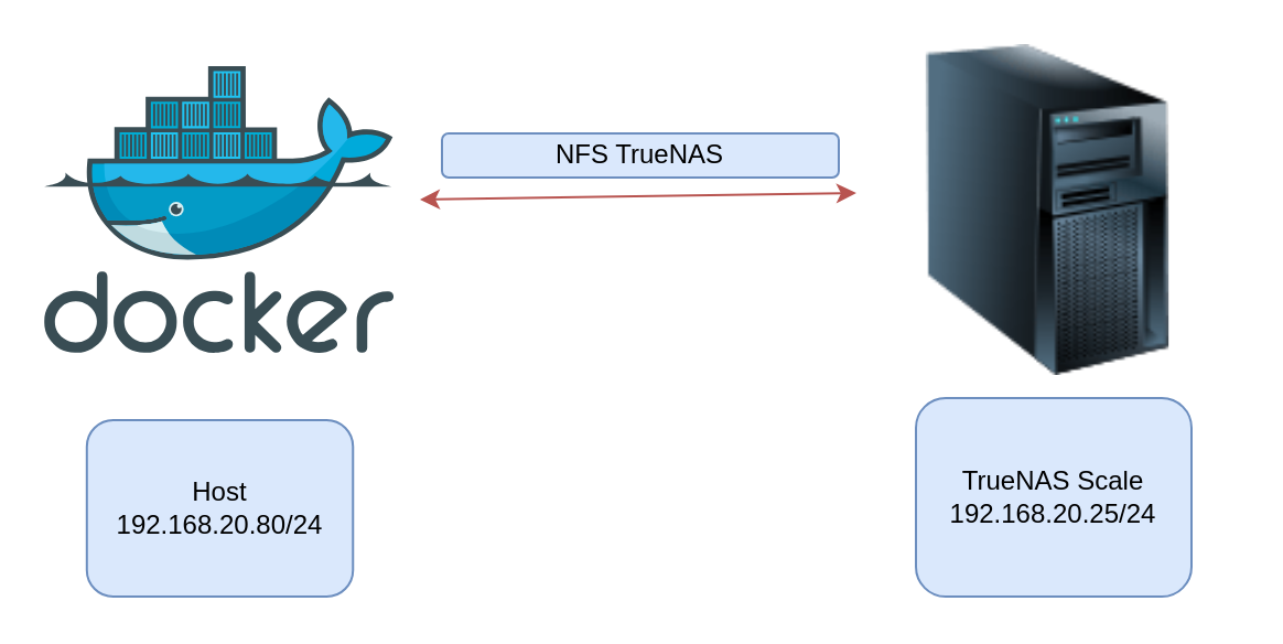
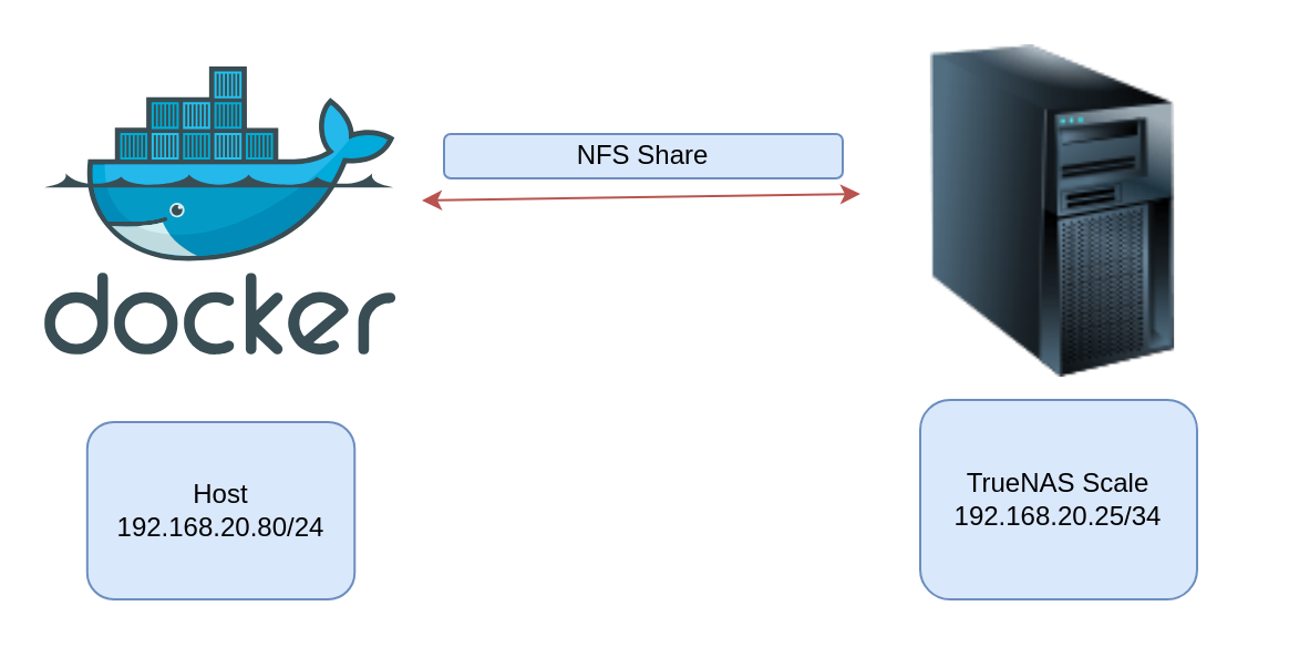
  <mxCell id="0" />
  <mxCell id="1" parent="0" />
  <mxCell id="2" value="" style="image;html=1;image=img/lib/clip_art/computers/Server_Tower_128x128.png" parent="1" vertex="1"><mxGeometry x="390" y="20" width="170" height="150" as="geometry" /></mxCell>
  <mxCell id="3" value="" style="image;sketch=0;aspect=fixed;html=1;points=[];align=center;fontSize=12;image=img/lib/mscae/Docker.svg;" parent="1" vertex="1"><mxGeometry x="20" y="30" width="158.54" height="130" as="geometry" /></mxCell>
  <mxCell id="4" value="Host&lt;br&gt;192.168.20.80/24" style="rounded=1;whiteSpace=wrap;html=1;fillColor=#dae8fc;strokeColor=#6c8ebf;" parent="1" vertex="1"><mxGeometry x="38.9" y="190" width="120.73" height="80" as="geometry" /></mxCell>
- <mxCell id="5" value="&lt;p&gt;TrueNAS Scale&lt;br&gt;192.168.20.25/24&lt;/p&gt;" style="rounded=1;whiteSpace=wrap;html=1;spacing=0;fillColor=#dae8fc;strokeColor=#6c8ebf;" parent="1" vertex="1"><mxGeometry x="415" y="180" width="125" height="90" as="geometry" /></mxCell>
+ <mxCell id="5" value="&lt;p&gt;TrueNAS Scale&lt;br&gt;192.168.20.25/34&lt;/p&gt;" style="rounded=1;whiteSpace=wrap;html=1;spacing=0;fillColor=#dae8fc;strokeColor=#6c8ebf;" parent="1" vertex="1"><mxGeometry x="415" y="180" width="125" height="90" as="geometry" /></mxCell>
  <mxCell id="6" value="" style="endArrow=classic;startArrow=classic;html=1;rounded=0;fontFamily=Helvetica;fontSize=12;fontColor=default;entryX=-0.012;entryY=0.447;entryDx=0;entryDy=0;entryPerimeter=0;fillColor=#f8cecc;strokeColor=#b85450;" parent="1" target="2" edge="1"><mxGeometry width="50" height="50" relative="1" as="geometry"><mxPoint x="190" y="90" as="sourcePoint" /><mxPoint x="380" y="90" as="targetPoint" /><Array as="points" /></mxGeometry></mxCell>
- <mxCell id="7" value="NFS TrueNAS" style="rounded=1;whiteSpace=wrap;html=1;strokeColor=#6c8ebf;align=center;verticalAlign=middle;fontFamily=Helvetica;fontSize=12;fillColor=#dae8fc;" parent="1" vertex="1"><mxGeometry x="200" y="60" width="180" height="20" as="geometry" /></mxCell>
+ <mxCell id="7" value="NFS Share" style="rounded=1;whiteSpace=wrap;html=1;strokeColor=#6c8ebf;align=center;verticalAlign=middle;fontFamily=Helvetica;fontSize=12;fillColor=#dae8fc;" parent="1" vertex="1"><mxGeometry x="200" y="60" width="180" height="20" as="geometry" /></mxCell>
